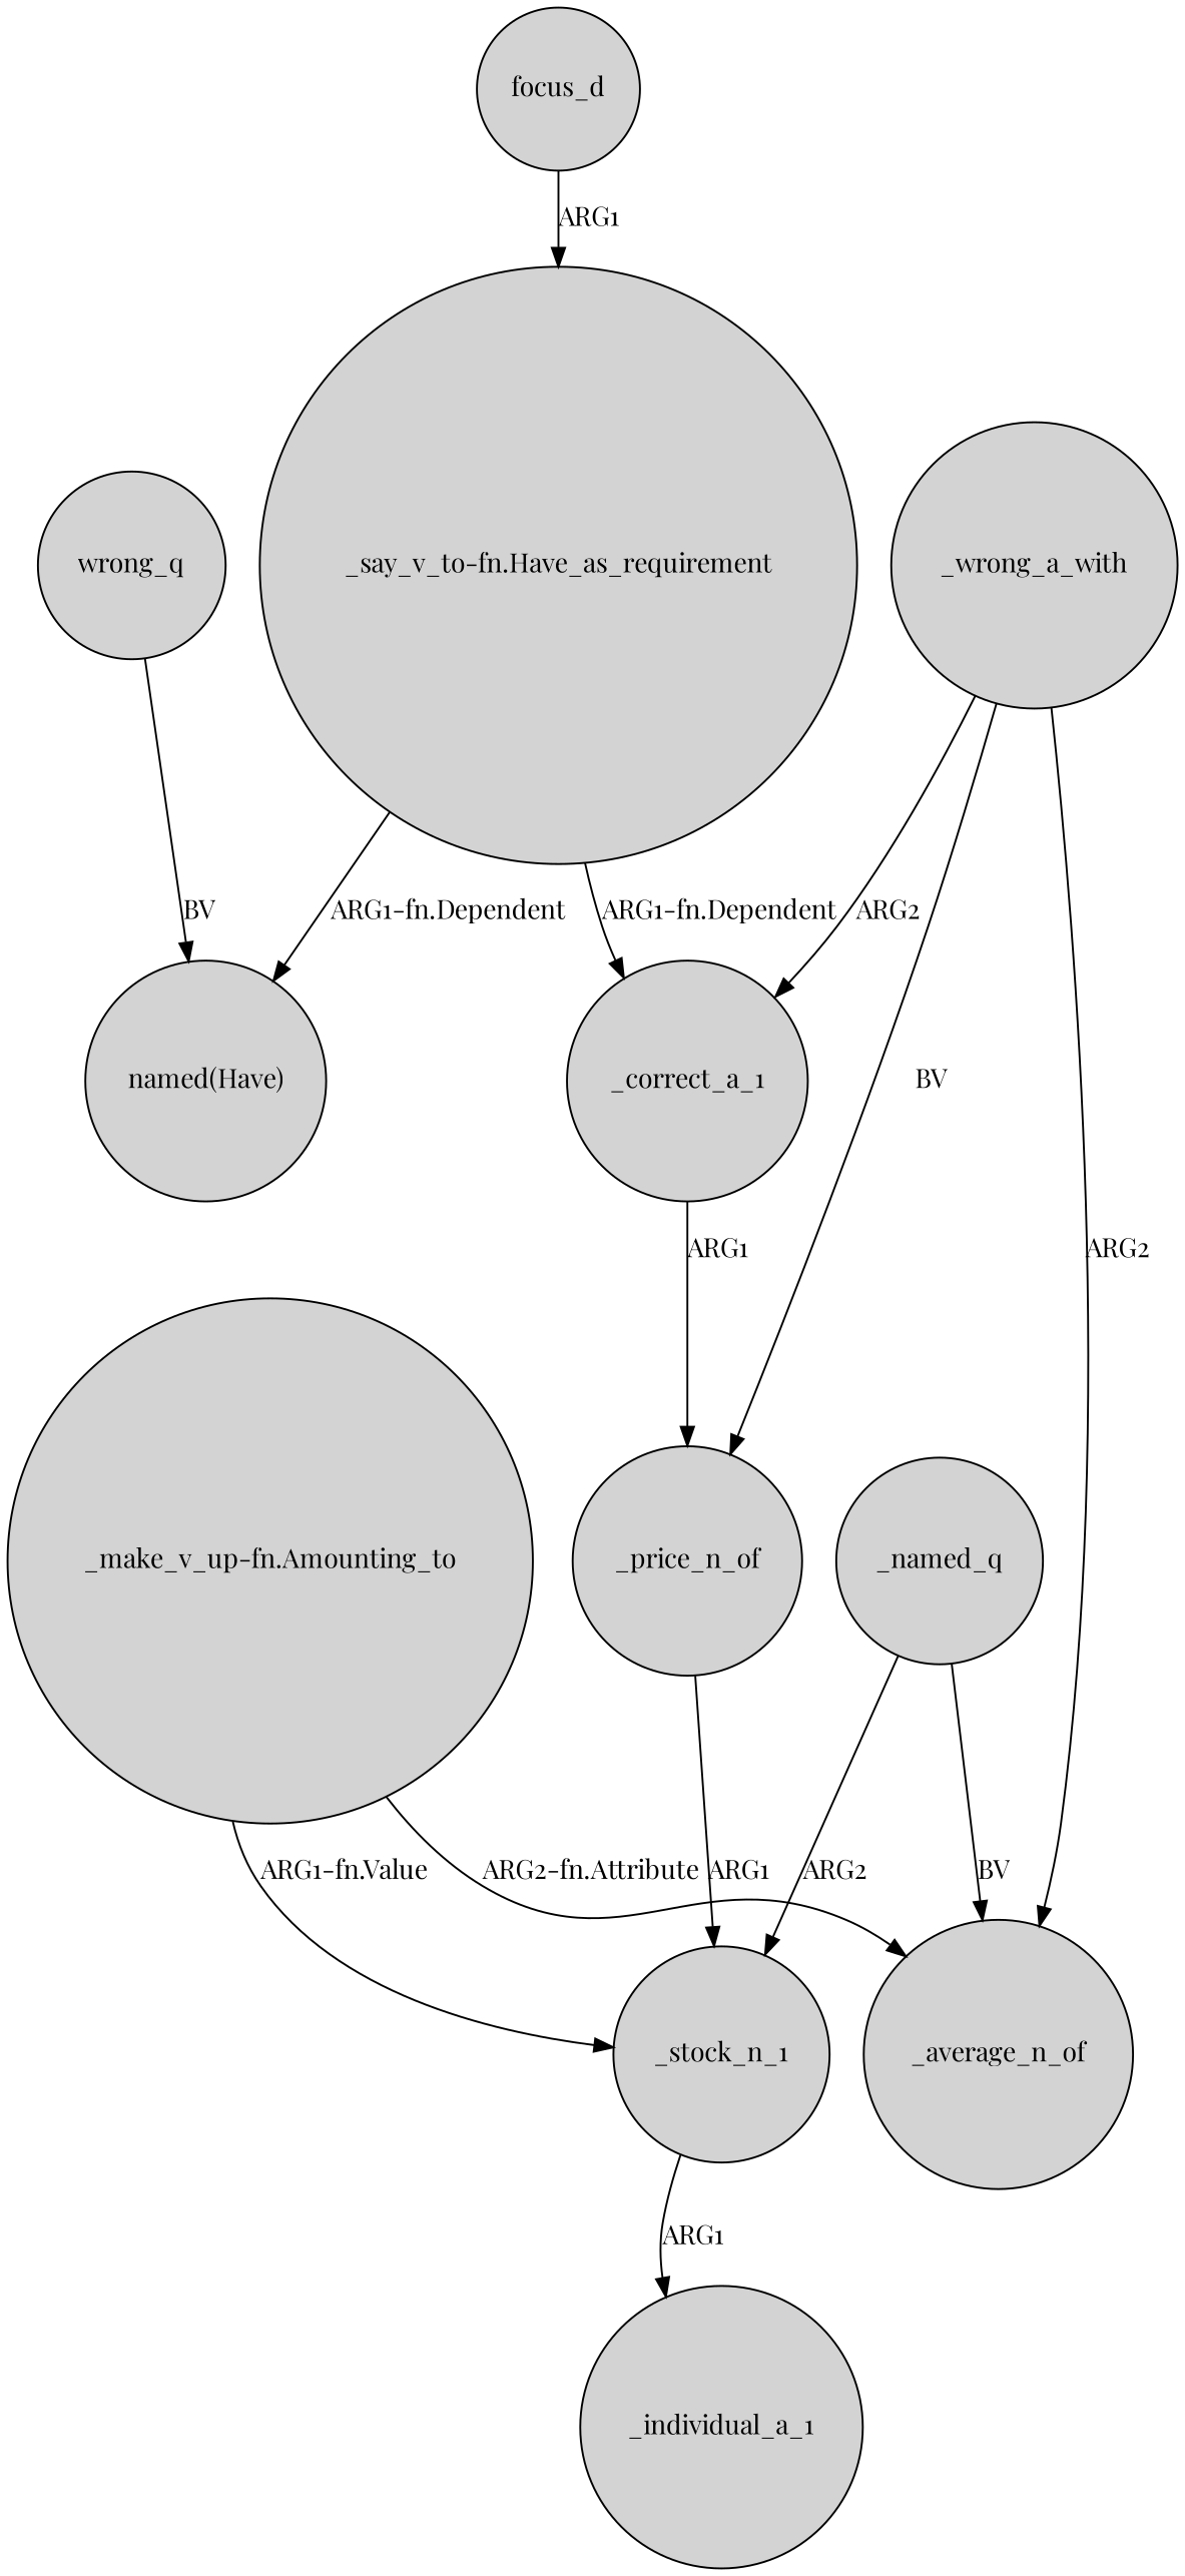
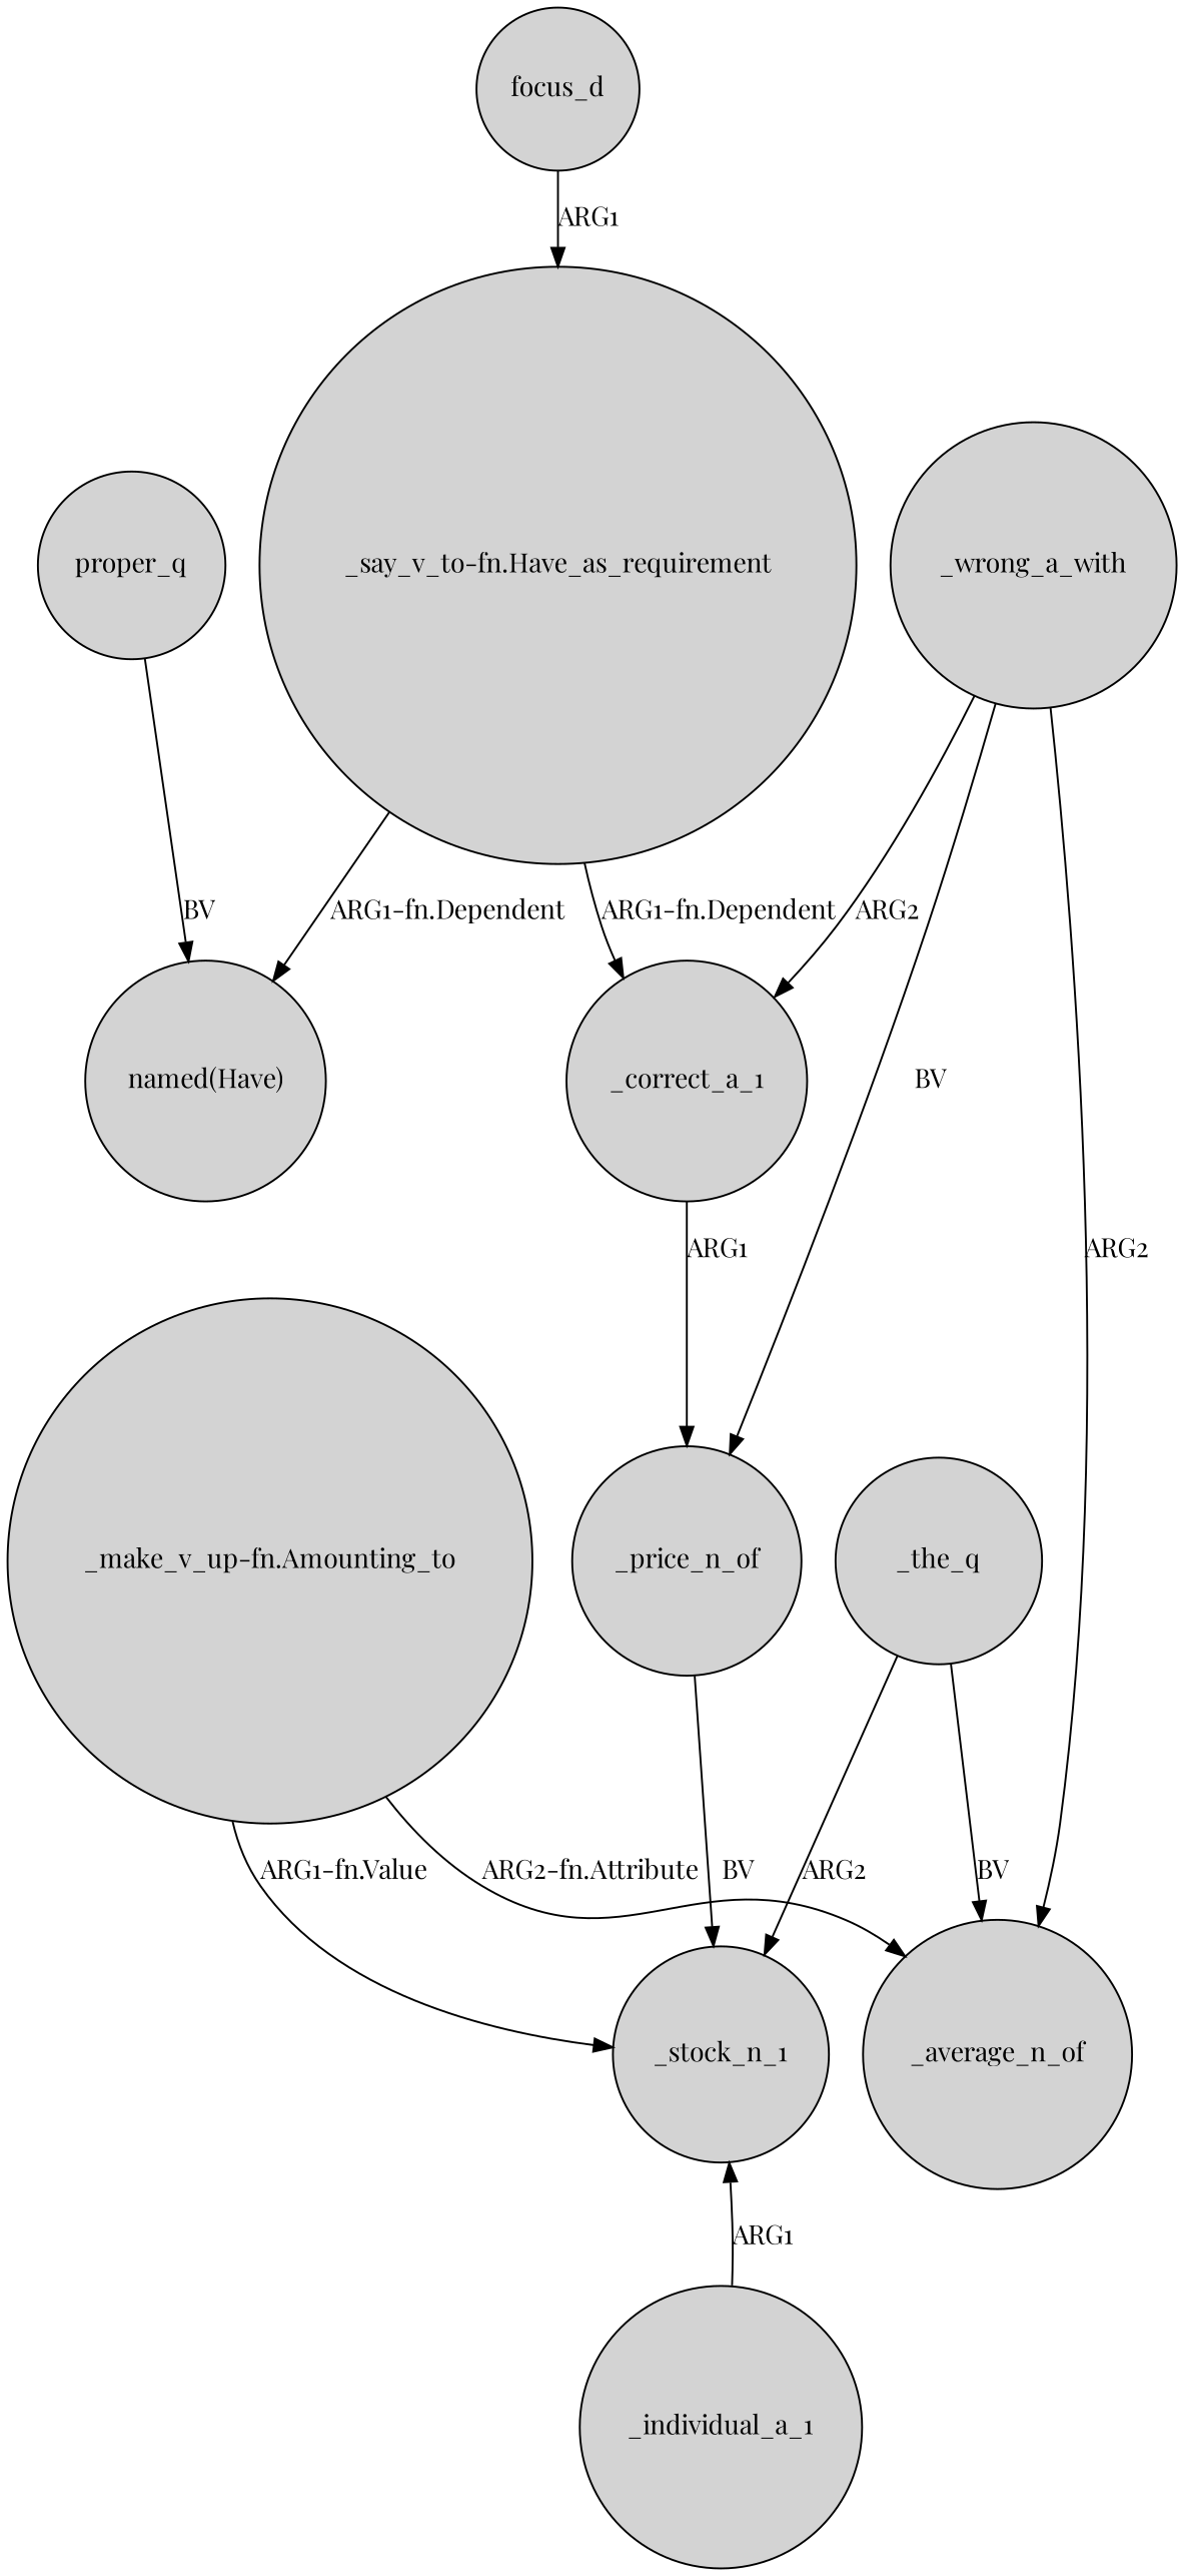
  digraph {
    fontname="Playfair Display"
    node [fontname="Playfair Display" shape=circle style=filled]
    edge [fontname="Playfair Display"]
    _price_n_of
    _stock_n_1
    "_say_v_to-fn.Have_as_requirement"
    _correct_a_1
    n5 [label="named(Have)"]
    _individual_a_1
-   proper_q [label=wrong_q]
-   _the_q [label=_named_q]
+   proper_q
+   _the_q
    _average_n_of
    _wrong_a_with
    "_make_v_up-fn.Amounting_to"
    focus_d
-   _price_n_of -> _stock_n_1 [label=ARG1]
+   _price_n_of -> _stock_n_1 [label=BV]
    "_say_v_to-fn.Have_as_requirement" -> _correct_a_1 [label="ARG1-fn.Dependent"]
    "_say_v_to-fn.Have_as_requirement" -> n5 [label="ARG1-fn.Dependent"]
    _correct_a_1 -> _price_n_of [label=ARG1]
-   _stock_n_1 -> _individual_a_1 [label=ARG1]
+   _individual_a_1 -> _stock_n_1 [label=ARG1]
    proper_q -> n5 [label=BV]
    _the_q -> _stock_n_1 [label=ARG2]
    _the_q -> _average_n_of [label=BV]
    _wrong_a_with -> _price_n_of [label=BV]
    _wrong_a_with -> _correct_a_1 [label=ARG2]
    _wrong_a_with -> _average_n_of [label=ARG2]
    "_make_v_up-fn.Amounting_to" -> _stock_n_1 [label="ARG1-fn.Value"]
    "_make_v_up-fn.Amounting_to" -> _average_n_of [label="ARG2-fn.Attribute"]
    focus_d -> "_say_v_to-fn.Have_as_requirement" [label=ARG1]
  }
